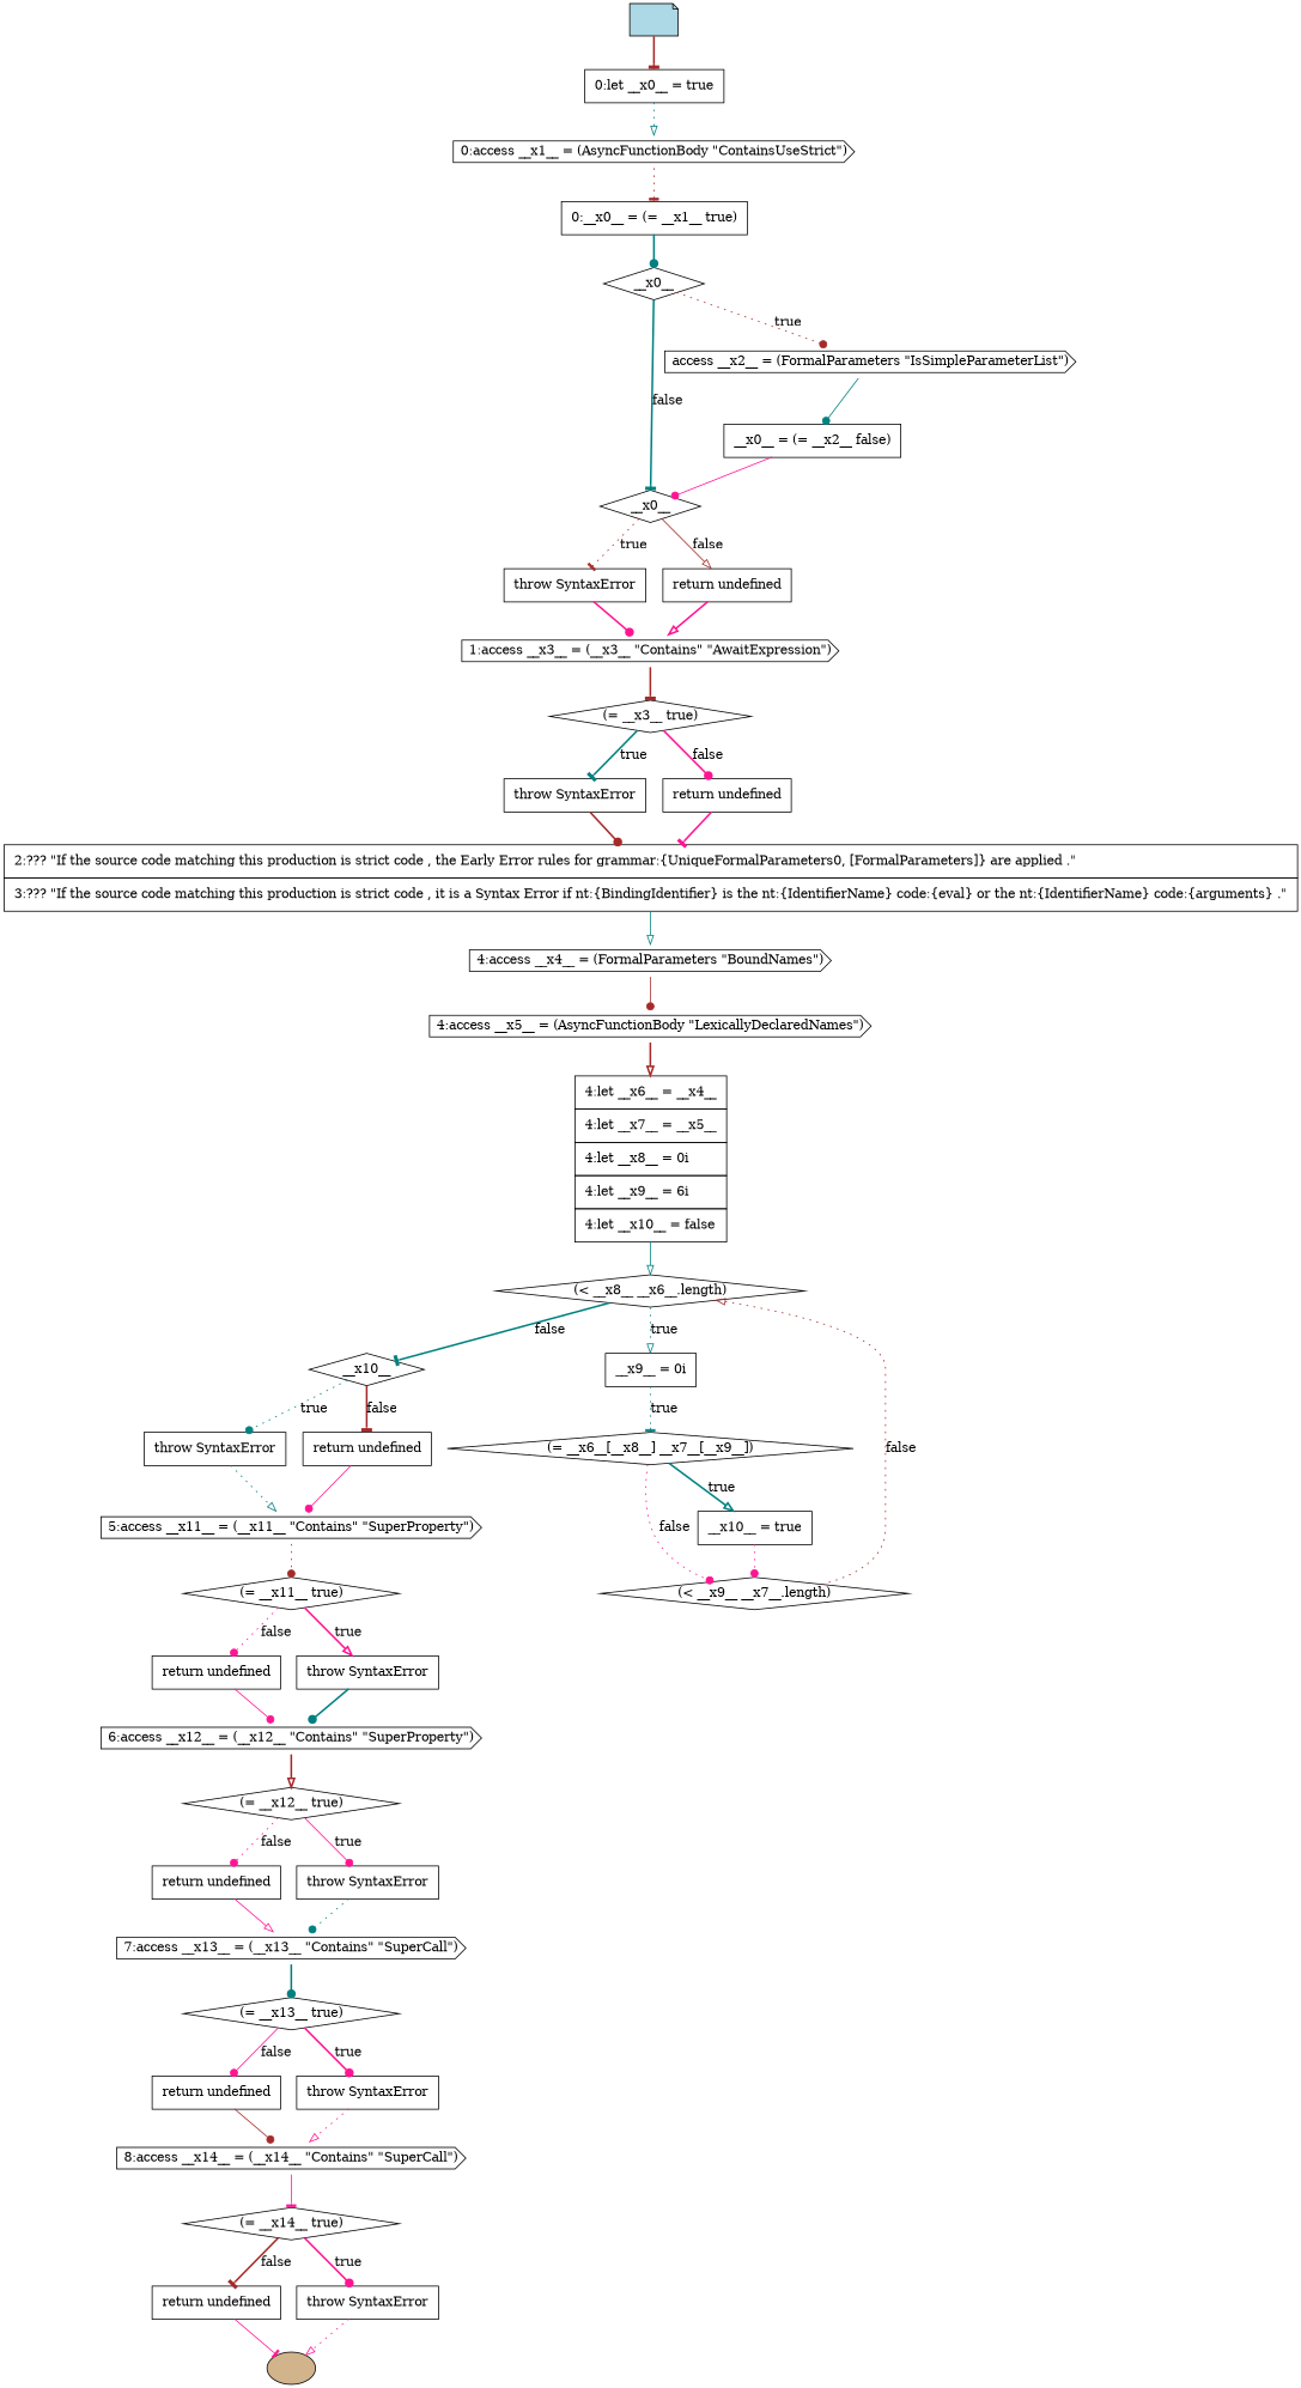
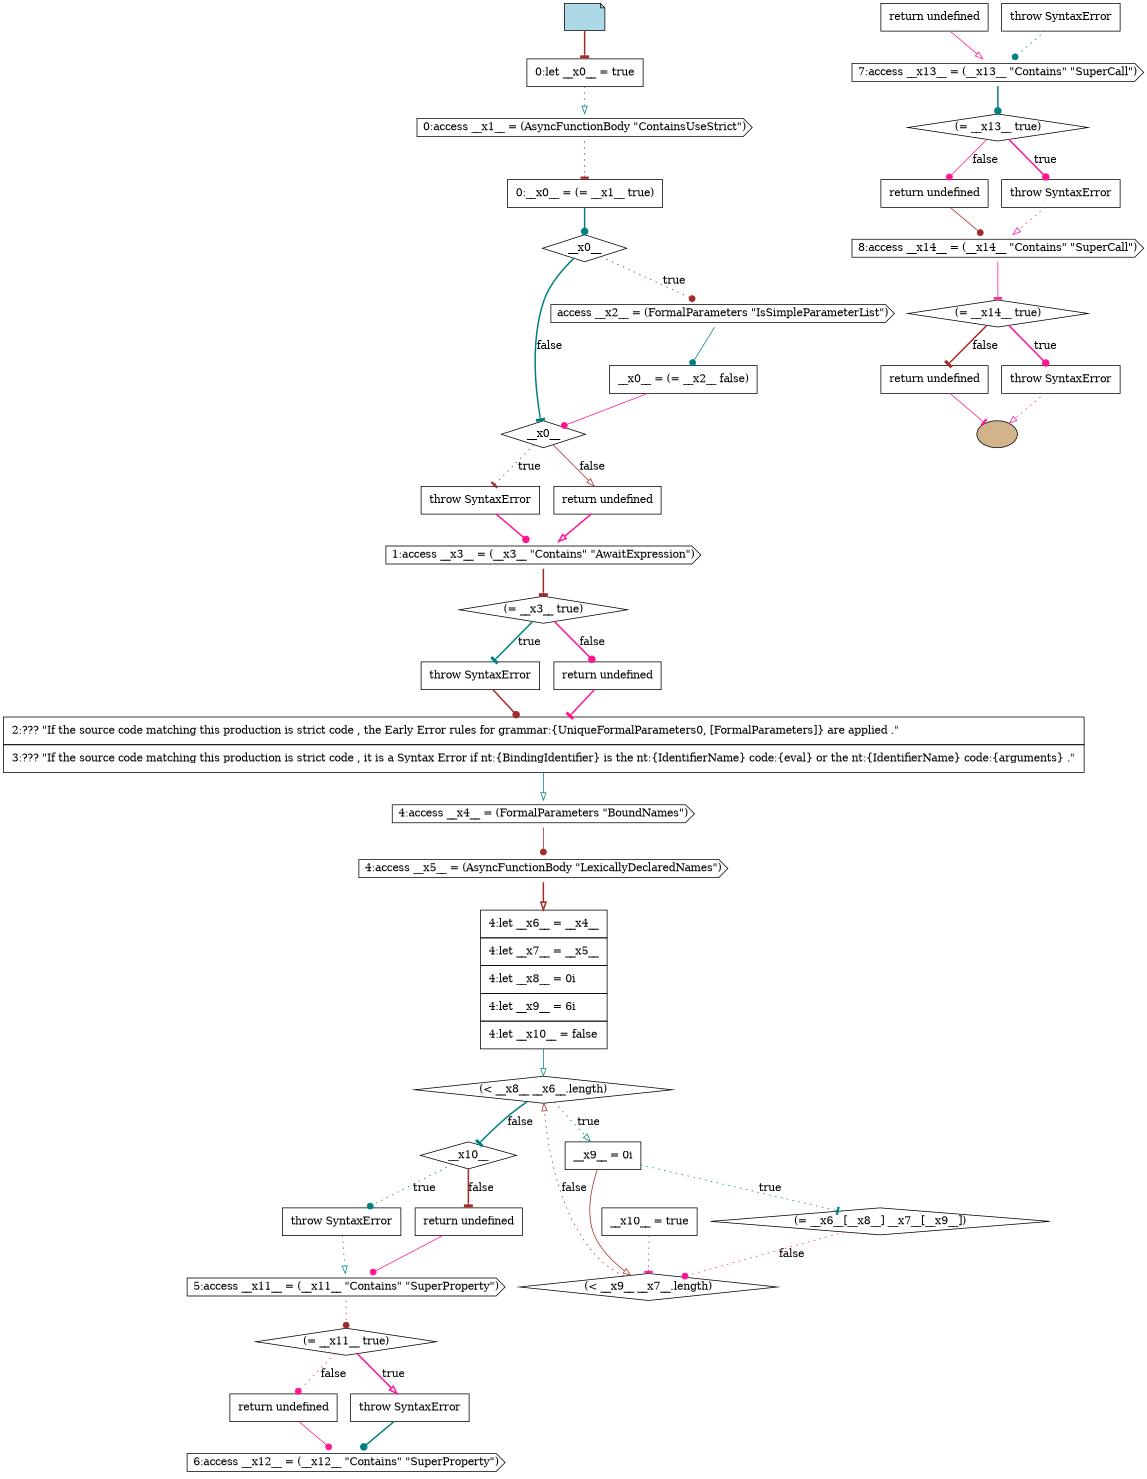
  digraph {
    node [color=black fillcolor=white shape=none style=filled]
    edge [arrowhead=dot color=deeppink style=bold]
    n1 [label=<<font color="black">     <table border="0" cellborder="1" cellspacing="0" cellpadding="10">       <tr><td align="left">return undefined</td></tr>     </table>   </font>> margin=0]
    n2 [label=<<font color="black">6:access __x12__ = (__x12__ &quot;Contains&quot; &quot;SuperProperty&quot;)</font>> shape=cds]
-   n3 [label=<<font color="black">(= __x12__ true)</font>> shape=diamond]
    n4 [label=<<font color="black">0:access __x1__ = (AsyncFunctionBody &quot;ContainsUseStrict&quot;)</font>> shape=cds]
    n5 [label=<<font color="black">     <table border="0" cellborder="1" cellspacing="0" cellpadding="10">       <tr><td align="left">0:__x0__ = (= __x1__ true)</td></tr>     </table>   </font>> margin=0]
    n6 [label=<<font color="black">__x0__</font>> shape=diamond]
    n7 [label=<<font color="black">     <table border="0" cellborder="1" cellspacing="0" cellpadding="10">       <tr><td align="left">4:let __x6__ = __x4__</td></tr>       <tr><td align="left">4:let __x7__ = __x5__</td></tr>       <tr><td align="left">4:let __x8__ = 0i</td></tr>       <tr><td align="left">4:let __x9__ = 6i</td></tr>       <tr><td align="left">4:let __x10__ = false</td></tr>     </table>   </font>> margin=0]
    n8 [label=<<font color="black">(&lt; __x8__ __x6__.length)</font>> shape=diamond]
    n9 [label=<<font color="black">__x10__</font>> shape=diamond]
    n10 [label=<<font color="black">     <table border="0" cellborder="1" cellspacing="0" cellpadding="10">       <tr><td align="left">__x9__ = 0i</td></tr>     </table>   </font>> margin=0]
    n11 [label=<<font color="black">     <table border="0" cellborder="1" cellspacing="0" cellpadding="10">       <tr><td align="left">return undefined</td></tr>     </table>   </font>> margin=0]
    n12 [fillcolor=tan label=" " shape=ellipse]
    n13 [label=<<font color="black">     <table border="0" cellborder="1" cellspacing="0" cellpadding="10">       <tr><td align="left">throw SyntaxError</td></tr>     </table>   </font>> margin=0]
    n14 [label=<<font color="black">     <table border="0" cellborder="1" cellspacing="0" cellpadding="10">       <tr><td align="left">return undefined</td></tr>     </table>   </font>> margin=0]
    n15 [label=<<font color="black">5:access __x11__ = (__x11__ &quot;Contains&quot; &quot;SuperProperty&quot;)</font>> shape=cds]
    n16 [label=<<font color="black">     <table border="0" cellborder="1" cellspacing="0" cellpadding="10">       <tr><td align="left">throw SyntaxError</td></tr>     </table>   </font>> margin=0]
    n17 [label=<<font color="black">1:access __x3__ = (__x3__ &quot;Contains&quot; &quot;AwaitExpression&quot;)</font>> shape=cds]
    n18 [label=<<font color="black">(= __x3__ true)</font>> shape=diamond]
    n19 [label=<<font color="black">(= __x11__ true)</font>> shape=diamond]
    n20 [label=<<font color="black">8:access __x14__ = (__x14__ &quot;Contains&quot; &quot;SuperCall&quot;)</font>> shape=cds]
    n21 [label=<<font color="black">(= __x14__ true)</font>> shape=diamond]
    n22 [label=<<font color="black">     <table border="0" cellborder="1" cellspacing="0" cellpadding="10">       <tr><td align="left">throw SyntaxError</td></tr>     </table>   </font>> margin=0]
    n23 [label=<<font color="black">     <table border="0" cellborder="1" cellspacing="0" cellpadding="10">       <tr><td align="left">__x0__ = (= __x2__ false)</td></tr>     </table>   </font>> margin=0]
    n24 [label=<<font color="black">__x0__</font>> shape=diamond]
    n25 [label=<<font color="black">     <table border="0" cellborder="1" cellspacing="0" cellpadding="10">       <tr><td align="left">return undefined</td></tr>     </table>   </font>> margin=0]
    n26 [label=<<font color="black">     <table border="0" cellborder="1" cellspacing="0" cellpadding="10">       <tr><td align="left">throw SyntaxError</td></tr>     </table>   </font>> margin=0]
    n27 [label=<<font color="black">     <table border="0" cellborder="1" cellspacing="0" cellpadding="10">       <tr><td align="left">2:??? &quot;If the source code matching this production is strict code , the Early Error rules for grammar:{UniqueFormalParameters0, [FormalParameters]} are applied .&quot;</td></tr>       <tr><td align="left">3:??? &quot;If the source code matching this production is strict code , it is a Syntax Error if nt:{BindingIdentifier} is the nt:{IdentifierName} code:{eval} or the nt:{IdentifierName} code:{arguments} .&quot;</td></tr>     </table>   </font>> margin=0]
    n28 [label=<<font color="black">4:access __x4__ = (FormalParameters &quot;BoundNames&quot;)</font>> shape=cds]
    n29 [label=<<font color="black">7:access __x13__ = (__x13__ &quot;Contains&quot; &quot;SuperCall&quot;)</font>> shape=cds]
    n30 [label=<<font color="black">(= __x13__ true)</font>> shape=diamond]
    n31 [label=<<font color="black">     <table border="0" cellborder="1" cellspacing="0" cellpadding="10">       <tr><td align="left">return undefined</td></tr>     </table>   </font>> margin=0]
    n32 [label=<<font color="black">     <table border="0" cellborder="1" cellspacing="0" cellpadding="10">       <tr><td align="left">throw SyntaxError</td></tr>     </table>   </font>> margin=0]
    n33 [label=<<font color="black">(&lt; __x9__ __x7__.length)</font>> shape=diamond]
    n34 [label=<<font color="black">(= __x6__[__x8__] __x7__[__x9__])</font>> shape=diamond]
    n35 [label=<<font color="black">     <table border="0" cellborder="1" cellspacing="0" cellpadding="10">       <tr><td align="left">__x10__ = true</td></tr>     </table>   </font>> margin=0]
    n36 [label=<<font color="black">     <table border="0" cellborder="1" cellspacing="0" cellpadding="10">       <tr><td align="left">return undefined</td></tr>     </table>   </font>> margin=0]
    n37 [label=<<font color="black">     <table border="0" cellborder="1" cellspacing="0" cellpadding="10">       <tr><td align="left">throw SyntaxError</td></tr>     </table>   </font>> margin=0]
    n38 [label=<<font color="black">     <table border="0" cellborder="1" cellspacing="0" cellpadding="10">       <tr><td align="left">0:let __x0__ = true</td></tr>     </table>   </font>> margin=0]
    n39 [label=<<font color="black">access __x2__ = (FormalParameters &quot;IsSimpleParameterList&quot;)</font>> shape=cds]
    n40 [label=<<font color="black">     <table border="0" cellborder="1" cellspacing="0" cellpadding="10">       <tr><td align="left">return undefined</td></tr>     </table>   </font>> margin=0]
    n41 [label=<<font color="black">     <table border="0" cellborder="1" cellspacing="0" cellpadding="10">       <tr><td align="left">throw SyntaxError</td></tr>     </table>   </font>> margin=0]
    n42 [label=<<font color="black">4:access __x5__ = (AsyncFunctionBody &quot;LexicallyDeclaredNames&quot;)</font>> shape=cds]
    n43 [fillcolor=lightblue label=" " shape=note]
    n1 -> n2 [style=solid]
-   n2 -> n3 [arrowhead=onormal color=brown]
-   n3 -> n40 [label=<<font color="black">false</font>> style=dotted]
-   n3 -> n41 [label=<<font color="black">true</font>> style=solid]
    n4 -> n5 [arrowhead=tee color=brown style=dotted]
    n5 -> n6 [color=teal]
    n6 -> n24 [arrowhead=tee color=teal label=<<font color="black">false</font>>]
    n6 -> n39 [color=brown label=<<font color="black">true</font>> style=dotted]
    n7 -> n8 [arrowhead=onormal color=teal style=solid]
    n8 -> n9 [arrowhead=tee color=teal label=<<font color="black">false</font>>]
    n8 -> n10 [arrowhead=onormal color=teal label=<<font color="black">true</font>> style=dotted]
    n9 -> n13 [color=teal label=<<font color="black">true</font>> style=dotted]
    n9 -> n14 [arrowhead=tee color=brown label=<<font color="black">false</font>>]
+   n10 -> n33 [arrowhead=onormal color=brown style=solid]
    n10 -> n34 [arrowhead=tee color=teal label=<<font color="black">true</font>> style=dotted]
    n11 -> n12 [arrowhead=tee style=solid]
    n13 -> n15 [arrowhead=onormal color=teal style=dotted]
    n14 -> n15 [style=solid]
    n15 -> n19 [color=brown style=dotted]
    n16 -> n17
    n17 -> n18 [arrowhead=tee color=brown]
    n18 -> n26 [arrowhead=tee color=teal label=<<font color="black">true</font>>]
    n18 -> n36 [label=<<font color="black">false</font>>]
    n19 -> n1 [label=<<font color="black">false</font>> style=dotted]
    n19 -> n37 [arrowhead=onormal label=<<font color="black">true</font>>]
    n20 -> n21 [arrowhead=tee style=solid]
    n21 -> n11 [arrowhead=tee color=brown label=<<font color="black">false</font>>]
    n21 -> n22 [label=<<font color="black">true</font>>]
    n22 -> n12 [arrowhead=onormal style=dotted]
    n23 -> n24 [style=solid]
    n24 -> n16 [arrowhead=tee color=brown label=<<font color="black">true</font>> style=dotted]
    n24 -> n25 [arrowhead=onormal color=brown label=<<font color="black">false</font>> style=solid]
    n25 -> n17 [arrowhead=onormal]
    n26 -> n27 [color=brown]
    n27 -> n28 [arrowhead=onormal color=teal style=solid]
    n28 -> n42 [color=brown style=solid]
    n29 -> n30 [color=teal]
    n30 -> n31 [label=<<font color="black">false</font>> style=solid]
    n30 -> n32 [label=<<font color="black">true</font>>]
    n31 -> n20 [color=brown style=solid]
    n32 -> n20 [arrowhead=onormal style=dotted]
    n33 -> n8 [arrowhead=onormal color=brown label=<<font color="black">false</font>> style=dotted]
    n34 -> n33 [label=<<font color="black">false</font>> style=dotted]
-   n34 -> n35 [arrowhead=onormal color=teal label=<<font color="black">true</font>>]
-   n35 -> n33 [style=dotted]
+   n35 -> n33 [arrowhead=tee style=dotted]
    n36 -> n27 [arrowhead=tee]
    n37 -> n2 [color=teal]
    n38 -> n4 [arrowhead=onormal color=teal style=dotted]
    n39 -> n23 [color=teal style=solid]
    n40 -> n29 [arrowhead=onormal style=solid]
    n41 -> n29 [color=teal style=dotted]
    n42 -> n7 [arrowhead=onormal color=brown]
    n43 -> n38 [arrowhead=tee color=brown]
  }
